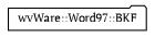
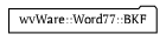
  digraph {
    rankdir=LR
    fontname="PT Serif"
-   n1 [color=black fillcolor=white fontname="PT Serif" fontsize=10 height=0.2 label="wvWare::Word97::BKF" shape=folder style=filled width=0.4]
+   n1 [color=black fillcolor=white fontname="PT Serif" fontsize=10 height=0.2 label="wvWare::Word77::BKF" shape=folder style=filled width=0.4]
  }
